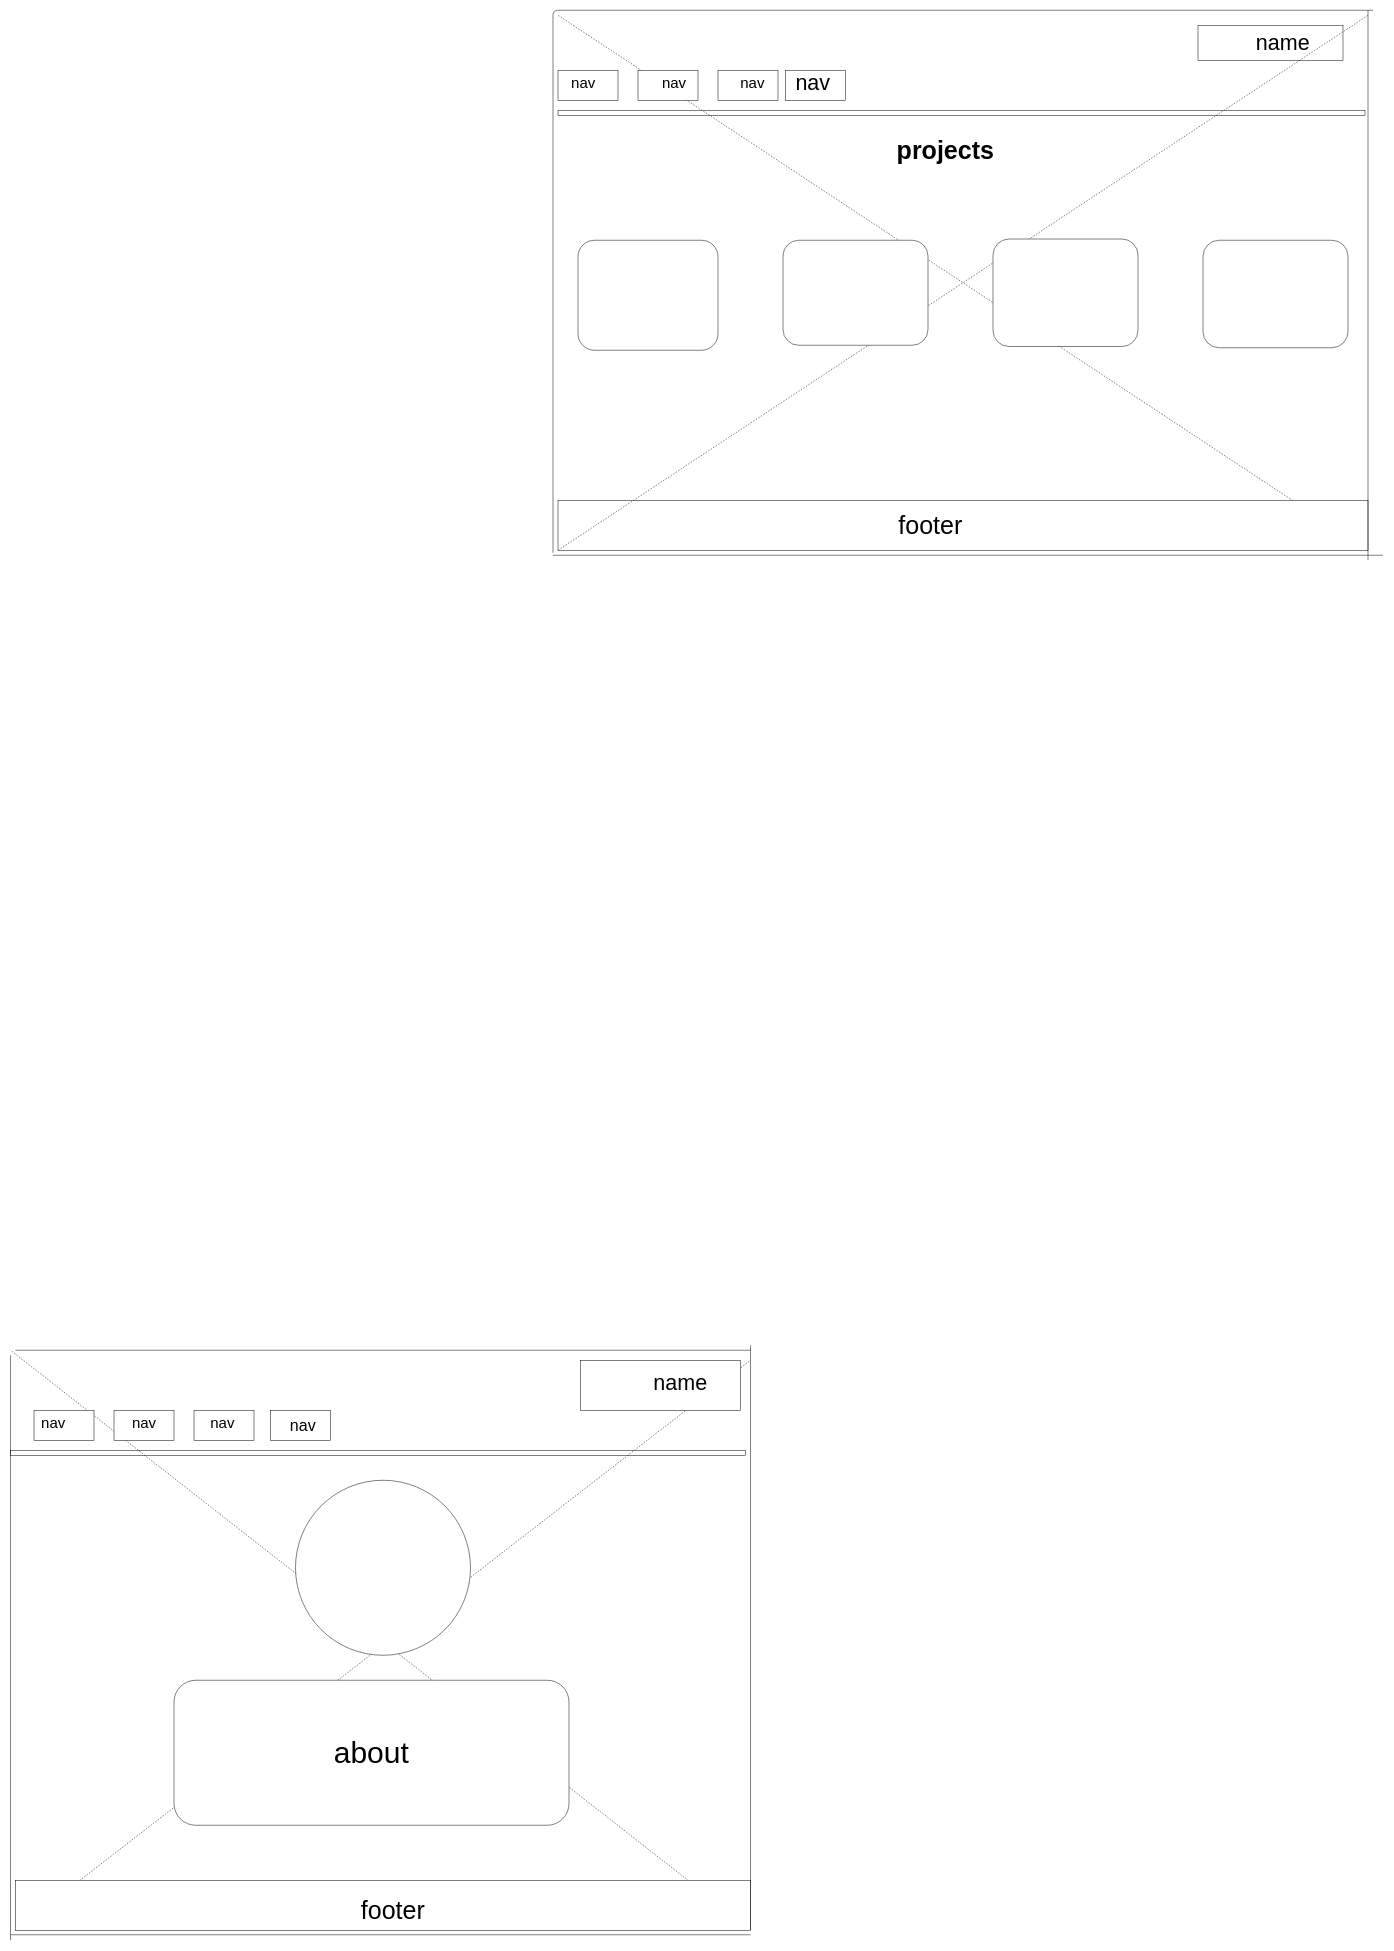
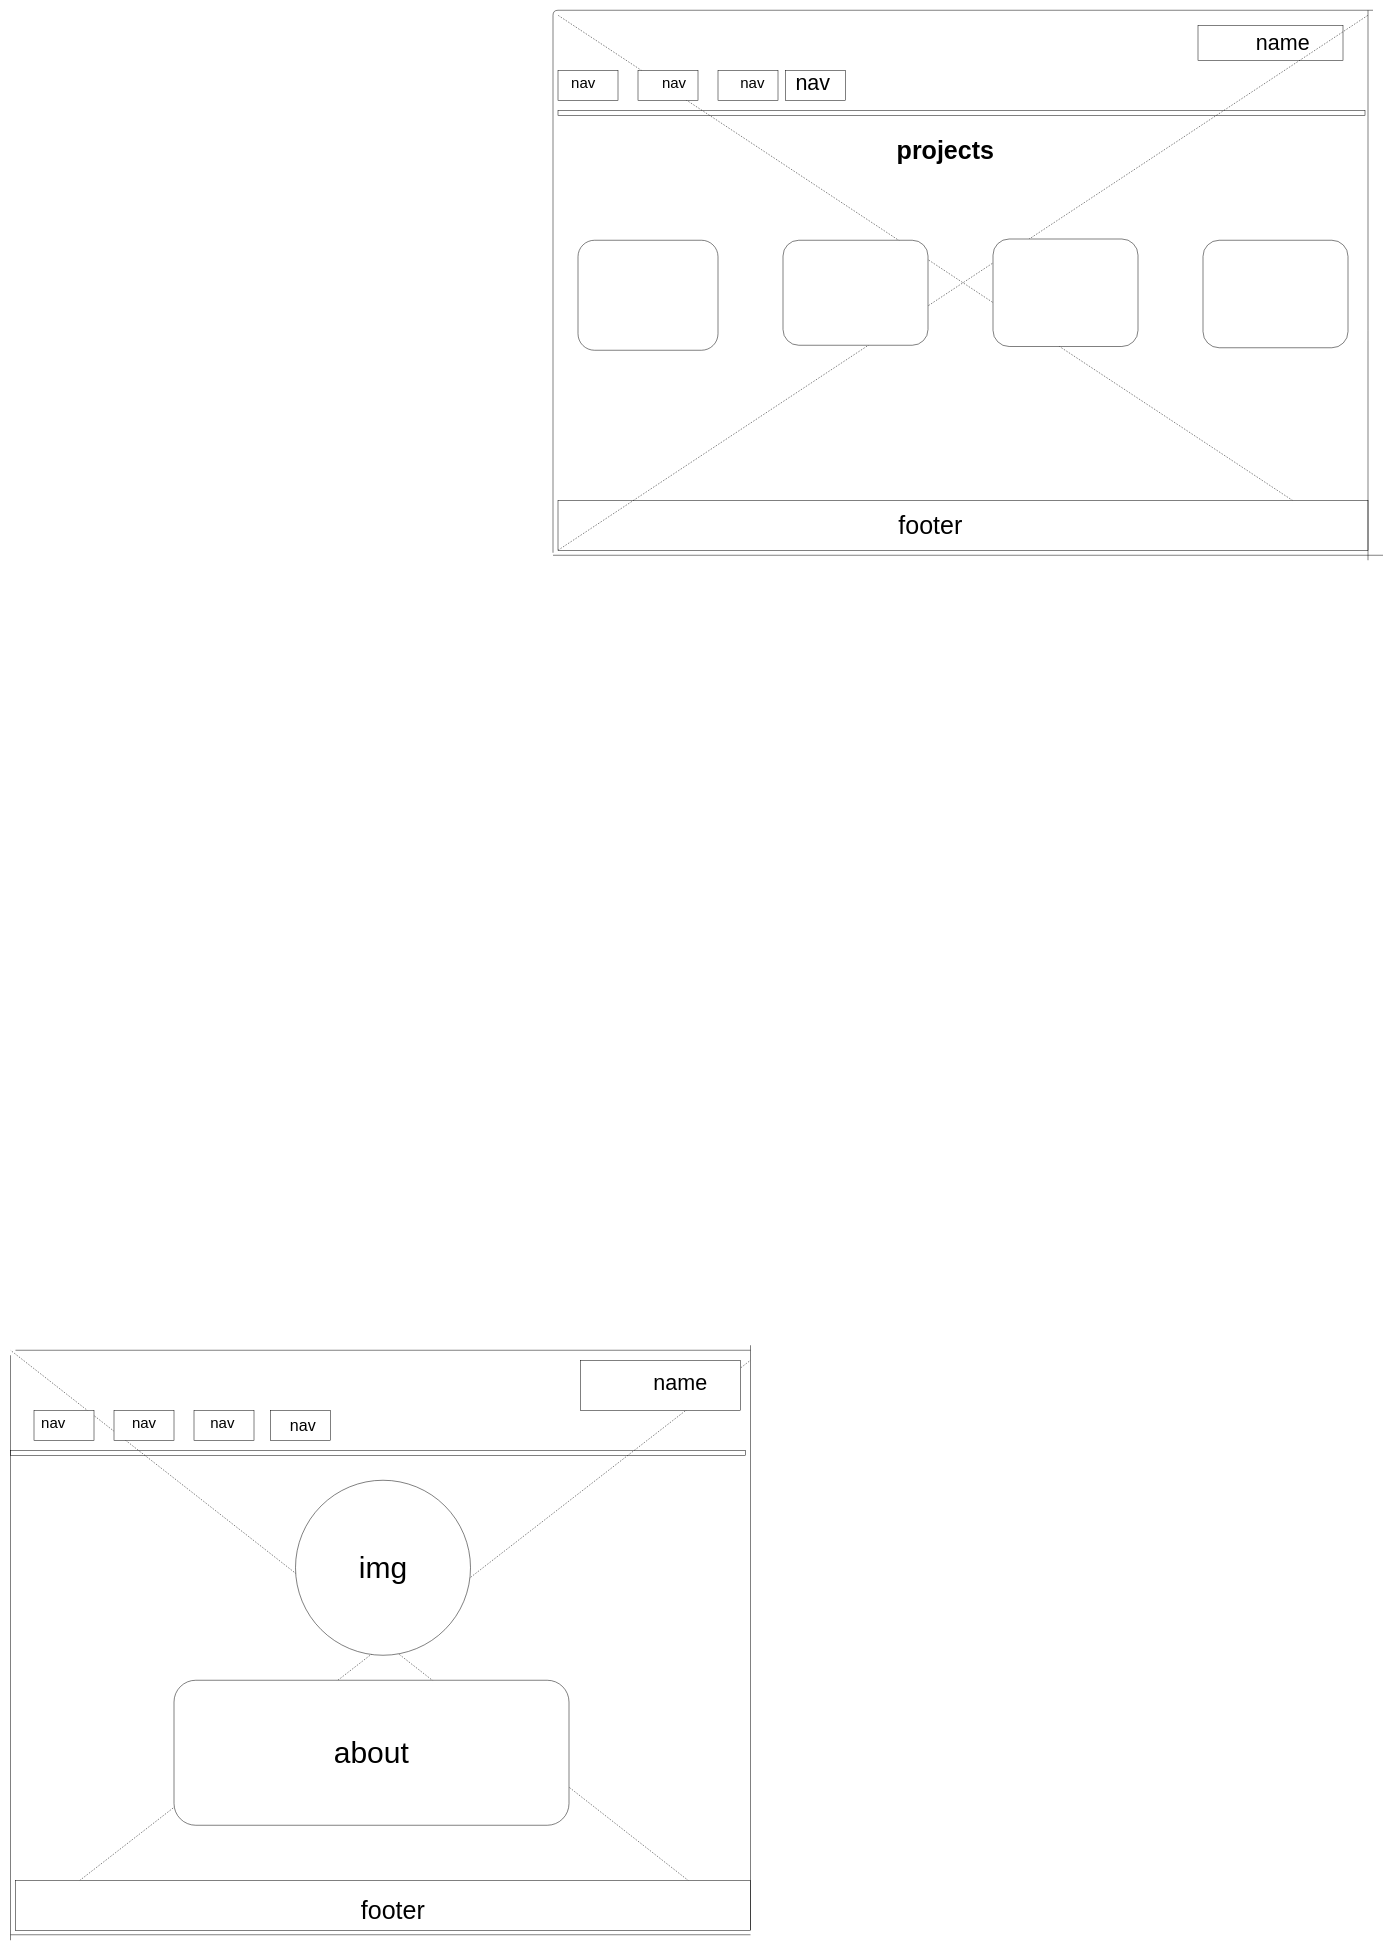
  <mxCell id="0" />
  <mxCell id="1" parent="0" />
  <mxCell id="2" value="" style="rounded=0;whiteSpace=wrap;html=1;" parent="1" vertex="1"><mxGeometry x="20" y="2900" width="1470" height="10" as="geometry" /></mxCell>
  <mxCell id="3" value="" style="endArrow=none;dashed=1;html=1;exitX=0;exitY=1;exitDx=0;exitDy=0;" parent="1" source="12" edge="1"><mxGeometry width="50" height="50" relative="1" as="geometry"><mxPoint y="3870" as="sourcePoint" x="1130" /><mxPoint x="1500" y="2720" as="targetPoint" /></mxGeometry></mxCell>
  <mxCell id="4" value="" style="endArrow=none;dashed=1;html=1;" parent="1" edge="1"><mxGeometry width="50" height="50" relative="1" as="geometry"><mxPoint x="1490" y="3850" as="sourcePoint" /><mxPoint x="20" as="targetPoint" y="2700" /></mxGeometry></mxCell>
  <mxCell id="5" value="" style="rounded=0;whiteSpace=wrap;html=1;" parent="1" vertex="1"><mxGeometry x="67" y="2820" width="120" height="60" as="geometry" /></mxCell>
  <mxCell id="6" value="" style="rounded=0;whiteSpace=wrap;html=1;" parent="1" vertex="1"><mxGeometry x="227" y="2820" width="120" height="60" as="geometry" /></mxCell>
  <mxCell id="7" value="" style="rounded=0;whiteSpace=wrap;html=1;" parent="1" vertex="1"><mxGeometry x="387" y="2820" width="120" height="60" as="geometry" /></mxCell>
  <mxCell id="8" value="" style="ellipse;whiteSpace=wrap;html=1;aspect=fixed;" parent="1" vertex="1"><mxGeometry x="590" y="2960" width="350" height="350" as="geometry" /></mxCell>
  <mxCell id="9" value="" style="rounded=0;whiteSpace=wrap;html=1;" parent="1" vertex="1"><mxGeometry x="1160" y="2720" width="320" height="100" as="geometry" /></mxCell>
  <mxCell id="10" value="&lt;span style=&quot;font-size: 43px&quot;&gt;name&lt;/span&gt;" style="text;html=1;strokeColor=none;fillColor=none;align=center;verticalAlign=middle;whiteSpace=wrap;rounded=0;" parent="1" vertex="1"><mxGeometry x="1220" width="280" height="130" as="geometry" y="2700" /></mxCell>
  <mxCell id="11" value="&lt;span style=&quot;font-size: 30px&quot;&gt;nav&amp;nbsp; &amp;nbsp; &amp;nbsp; &amp;nbsp; &amp;nbsp; &amp;nbsp; &amp;nbsp; &amp;nbsp; nav&amp;nbsp; &amp;nbsp; &amp;nbsp; &amp;nbsp; &amp;nbsp; &amp;nbsp; &amp;nbsp;nav&lt;/span&gt;" style="text;html=1;strokeColor=none;fillColor=none;align=center;verticalAlign=middle;whiteSpace=wrap;rounded=0;" parent="1" vertex="1"><mxGeometry x="30" y="2800" width="490" height="90" as="geometry" /></mxCell>
  <mxCell id="12" value="" style="rounded=0;whiteSpace=wrap;html=1;" parent="1" vertex="1"><mxGeometry x="30" y="3760" width="1470" height="100" as="geometry" /></mxCell>
  <mxCell id="13" value="&lt;font style=&quot;font-size: 50px&quot;&gt;footer&lt;br&gt;&lt;/font&gt;" style="text;html=1;strokeColor=none;fillColor=none;align=center;verticalAlign=middle;whiteSpace=wrap;rounded=0;" parent="1" vertex="1"><mxGeometry x="410" y="3780" width="750" height="80" as="geometry" /></mxCell>
  <mxCell id="14" value="" style="rounded=1;whiteSpace=wrap;html=1;" parent="1" vertex="1"><mxGeometry x="347" y="3360" width="790" height="290" as="geometry" /></mxCell>
+ <mxCell id="15" value="&lt;font style=&quot;font-size: 60px&quot;&gt;img&lt;br&gt;&lt;/font&gt;" style="text;html=1;strokeColor=none;fillColor=none;align=center;verticalAlign=middle;whiteSpace=wrap;rounded=0;" parent="1" vertex="1"><mxGeometry x="627.5" y="3060" width="275" height="150" as="geometry" /></mxCell>
  <mxCell id="16" value="&lt;font style=&quot;font-size: 60px&quot;&gt;about&lt;/font&gt;" style="text;html=1;strokeColor=none;fillColor=none;align=center;verticalAlign=middle;whiteSpace=wrap;rounded=0;" parent="1" vertex="1"><mxGeometry x="391" y="3345" width="702" height="320" as="geometry" /></mxCell>
  <mxCell id="17" value="" style="endArrow=none;html=1;" edge="1" parent="1"><mxGeometry width="50" height="50" relative="1" as="geometry"><mxPoint x="20" y="3880" as="sourcePoint" /><mxPoint x="20" y="2710" as="targetPoint" /></mxGeometry></mxCell>
  <mxCell id="18" value="" style="endArrow=none;html=1;" edge="1" parent="1"><mxGeometry width="50" height="50" relative="1" as="geometry"><mxPoint x="1500" y="3860" as="sourcePoint" /><mxPoint x="1500" y="2690" as="targetPoint" /></mxGeometry></mxCell>
  <mxCell id="19" value="" style="endArrow=none;html=1;" edge="1" parent="1"><mxGeometry width="50" height="50" relative="1" as="geometry"><mxPoint x="30" as="sourcePoint" y="2700" /><mxPoint x="1500" as="targetPoint" y="2700" /></mxGeometry></mxCell>
  <mxCell id="20" value="" style="endArrow=none;html=1;" edge="1" parent="1"><mxGeometry width="50" height="50" relative="1" as="geometry"><mxPoint x="20" y="3869" as="sourcePoint" /><mxPoint x="1500" y="3869" as="targetPoint" /></mxGeometry></mxCell>
  <mxCell id="21" value="" style="rounded=0;whiteSpace=wrap;html=1;" vertex="1" parent="1"><mxGeometry x="540" y="2820" width="120" height="60" as="geometry" /></mxCell>
  <mxCell id="22" value="&lt;font style=&quot;font-size: 32px&quot;&gt;nav&lt;/font&gt;" style="text;html=1;strokeColor=none;fillColor=none;align=center;verticalAlign=middle;whiteSpace=wrap;rounded=0;" vertex="1" parent="1"><mxGeometry x="550" y="2815" width="110" height="70" as="geometry" /></mxCell>
  <mxCell id="23" value="" style="rounded=0;whiteSpace=wrap;html=1;" vertex="1" parent="1"><mxGeometry x="1115" y="220" width="1614" height="10" as="geometry" /></mxCell>
  <mxCell id="24" value="" style="endArrow=none;dashed=1;html=1;" edge="1" parent="1"><mxGeometry width="50" height="50" relative="1" as="geometry"><mxPoint x="2735" y="1100" as="sourcePoint" /><mxPoint x="1115" y="30" as="targetPoint" /></mxGeometry></mxCell>
  <mxCell id="25" value="" style="rounded=0;whiteSpace=wrap;html=1;" vertex="1" parent="1"><mxGeometry x="1115" y="140" width="120" height="60" as="geometry" /></mxCell>
  <mxCell id="26" value="" style="rounded=0;whiteSpace=wrap;html=1;" vertex="1" parent="1"><mxGeometry x="1275" y="140" width="120" height="60" as="geometry" /></mxCell>
  <mxCell id="27" value="" style="rounded=0;whiteSpace=wrap;html=1;" vertex="1" parent="1"><mxGeometry x="1435" y="140" width="120" height="60" as="geometry" /></mxCell>
  <mxCell id="28" value="" style="rounded=0;whiteSpace=wrap;html=1;" vertex="1" parent="1"><mxGeometry x="2395" y="50" width="290" height="70" as="geometry" /></mxCell>
  <mxCell id="29" value="&lt;span style=&quot;font-size: 43px&quot;&gt;name&lt;/span&gt;" style="text;html=1;strokeColor=none;fillColor=none;align=center;verticalAlign=middle;whiteSpace=wrap;rounded=0;" vertex="1" parent="1"><mxGeometry x="2425" y="20" width="280" height="130" as="geometry" /></mxCell>
  <mxCell id="30" value="&lt;span style=&quot;font-size: 30px&quot;&gt;nav&amp;nbsp; &amp;nbsp; &amp;nbsp; &amp;nbsp; &amp;nbsp; &amp;nbsp; &amp;nbsp; &amp;nbsp; nav&amp;nbsp; &amp;nbsp; &amp;nbsp; &amp;nbsp; &amp;nbsp; &amp;nbsp; &amp;nbsp;nav&lt;/span&gt;" style="text;html=1;strokeColor=none;fillColor=none;align=center;verticalAlign=middle;whiteSpace=wrap;rounded=0;" vertex="1" parent="1"><mxGeometry x="1090" y="120" width="490" height="90" as="geometry" /></mxCell>
  <mxCell id="31" value="" style="rounded=0;whiteSpace=wrap;html=1;" vertex="1" parent="1"><mxGeometry x="1115" y="1000" width="1620" height="100" as="geometry" /></mxCell>
  <mxCell id="32" value="&lt;font style=&quot;font-size: 50px&quot;&gt;footer&lt;br&gt;&lt;/font&gt;" style="text;html=1;strokeColor=none;fillColor=none;align=center;verticalAlign=middle;whiteSpace=wrap;rounded=0;" vertex="1" parent="1"><mxGeometry x="1485" y="1010" width="750" height="80" as="geometry" /></mxCell>
  <mxCell id="33" value="" style="endArrow=none;html=1;" edge="1" parent="1"><mxGeometry width="50" height="50" relative="1" as="geometry"><mxPoint x="1105" y="1105" as="sourcePoint" /><mxPoint x="2745" y="20" as="targetPoint" /><Array as="points"><mxPoint x="1105" y="20" /></Array></mxGeometry></mxCell>
  <mxCell id="34" value="" style="endArrow=none;html=1;" edge="1" parent="1"><mxGeometry width="50" height="50" relative="1" as="geometry"><mxPoint x="1105" y="1110" as="sourcePoint" /><mxPoint x="2765" y="1110" as="targetPoint" /></mxGeometry></mxCell>
  <mxCell id="35" value="" style="endArrow=none;dashed=1;html=1;exitX=0;exitY=1;exitDx=0;exitDy=0;" edge="1" parent="1" source="31"><mxGeometry width="50" height="50" relative="1" as="geometry"><mxPoint x="1905" y="1100" as="sourcePoint" /><mxPoint x="2735" y="30" as="targetPoint" /></mxGeometry></mxCell>
  <mxCell id="36" value="" style="endArrow=none;html=1;" edge="1" parent="1"><mxGeometry width="50" height="50" relative="1" as="geometry"><mxPoint x="2735" y="1120" as="sourcePoint" /><mxPoint x="2735" y="20" as="targetPoint" /><Array as="points"><mxPoint x="2735" y="670" /></Array></mxGeometry></mxCell>
  <mxCell id="37" value="&lt;font style=&quot;font-size: 50px&quot;&gt;&lt;b&gt;projects&lt;br&gt;&lt;/b&gt;&lt;/font&gt;" style="text;html=1;strokeColor=none;fillColor=none;align=center;verticalAlign=middle;whiteSpace=wrap;rounded=0;" vertex="1" parent="1"><mxGeometry x="1735" y="210" width="310" height="180" as="geometry" /></mxCell>
  <mxCell id="38" value="" style="rounded=1;whiteSpace=wrap;html=1;" vertex="1" parent="1"><mxGeometry x="1155" y="480" width="280" height="220" as="geometry" /></mxCell>
  <mxCell id="39" value="" style="rounded=1;whiteSpace=wrap;html=1;" vertex="1" parent="1"><mxGeometry x="1565" y="480" width="290" height="210" as="geometry" /></mxCell>
  <mxCell id="40" value="" style="rounded=1;whiteSpace=wrap;html=1;" vertex="1" parent="1"><mxGeometry x="1985" y="477.5" width="290" height="215" as="geometry" /></mxCell>
  <mxCell id="41" value="" style="rounded=1;whiteSpace=wrap;html=1;" vertex="1" parent="1"><mxGeometry x="2405" y="480" width="290" height="215" as="geometry" /></mxCell>
  <mxCell id="42" value="" style="rounded=0;whiteSpace=wrap;html=1;" vertex="1" parent="1"><mxGeometry x="1570" y="140" width="120" height="60" as="geometry" /></mxCell>
  <mxCell id="43" value="&lt;span style=&quot;font-size: 43px&quot;&gt;nav&lt;/span&gt;" style="text;html=1;strokeColor=none;fillColor=none;align=center;verticalAlign=middle;whiteSpace=wrap;rounded=0;" vertex="1" parent="1"><mxGeometry x="1485" y="100" width="280" height="130" as="geometry" /></mxCell>
